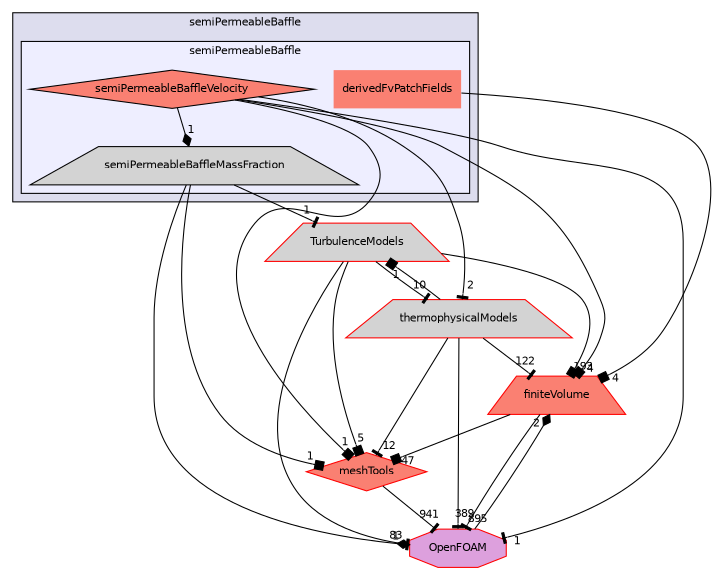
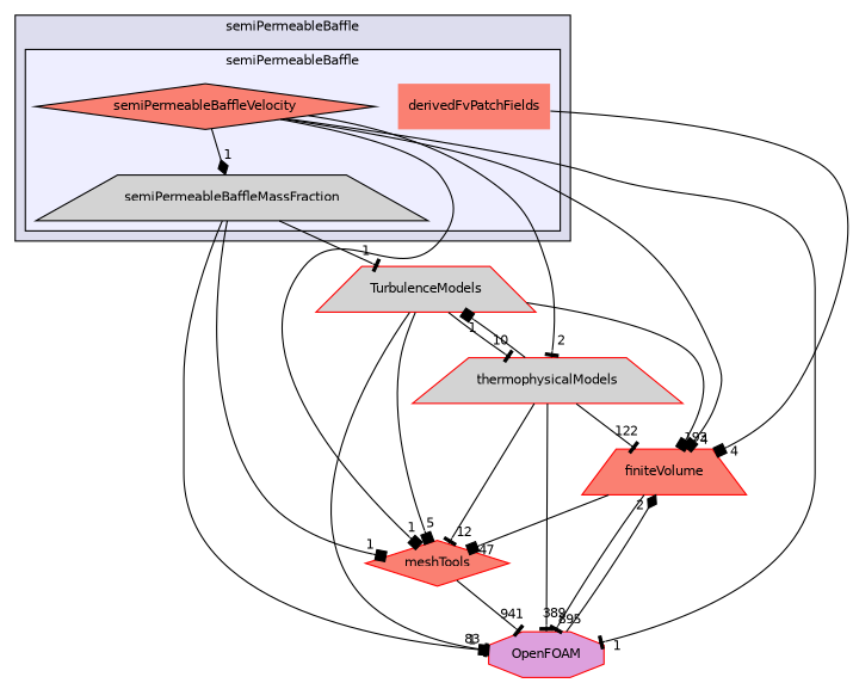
  digraph {
    compound=true
    node [fillcolor=salmon fontname=Helvetica fontsize=10 shape=trapezium style=filled color=red]
    edge [arrowhead=tee headlabel=1 labeldistance=1.5 labelfontname=Helvetica labelfontsize=10]
    n1 [label=derivedFvPatchFields shape=plaintext color=""]
    n2 [color=black fillcolor=lightgrey label=semiPermeableBaffleMassFraction]
    n3 [color=black label=semiPermeableBaffleVelocity shape=diamond]
    n4 [label=finiteVolume]
    n5 [label=meshTools shape=diamond]
    n6 [fillcolor=lightgrey label=TurbulenceModels]
    n7 [fillcolor=plum label=OpenFOAM shape=octagon]
    n8 [fillcolor=lightgrey label=thermophysicalModels]
    subgraph cluster_1 {
      bgcolor="#ddddee"
      fontname=Helvetica
      fontsize=10
      label=semiPermeableBaffle
      pencolor=black
      subgraph cluster_2 {
        bgcolor="#eeeeff"
        fontname=Helvetica
        fontsize=10
        label=semiPermeableBaffle
        pencolor=black
        n1
        n2
        n3
      }
    }
    n1 -> n4 [arrowhead=box headlabel=4]
    n2 -> n5 [arrowhead=box]
    n2 -> n6
-   n2 -> n7 [arrowhead=diamond]
+   n2 -> n7 [arrowhead=box]
    n3 -> n2 [arrowhead=diamond]
    n3 -> n4 [arrowhead=box headlabel=4]
    n3 -> n5 [arrowhead=box]
    n3 -> n7
    n3 -> n8 [headlabel=2]
    n4 -> n5 [arrowhead=box headlabel=47]
    n4 -> n7 [headlabel=895]
    n5 -> n7 [headlabel=941]
    n6 -> n4 [arrowhead=box headlabel=193]
    n6 -> n5 [arrowhead=box headlabel=5]
    n6 -> n7 [headlabel=83]
    n6 -> n8 [headlabel=10]
    n7 -> n4 [arrowhead=diamond headlabel=2]
    n8 -> n4 [headlabel=122]
    n8 -> n5 [headlabel=12]
    n8 -> n6 [arrowhead=box]
    n8 -> n7 [headlabel=389]
  }
